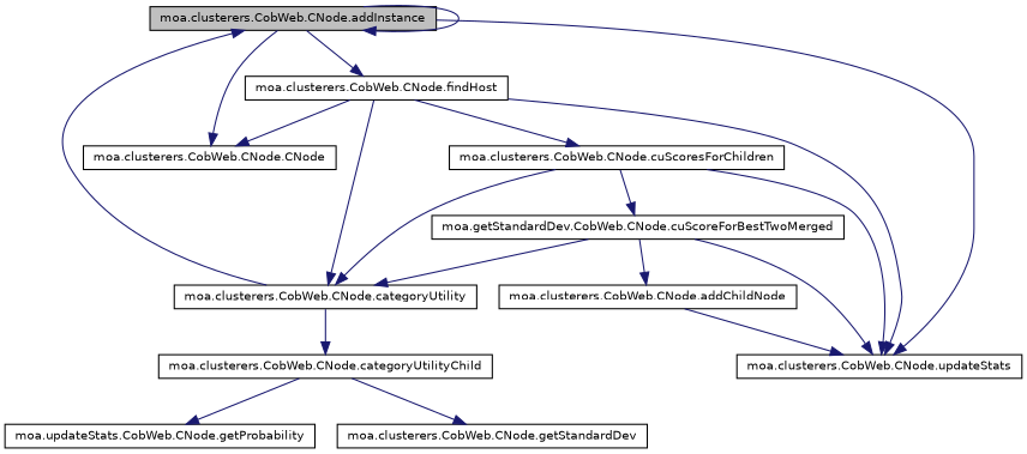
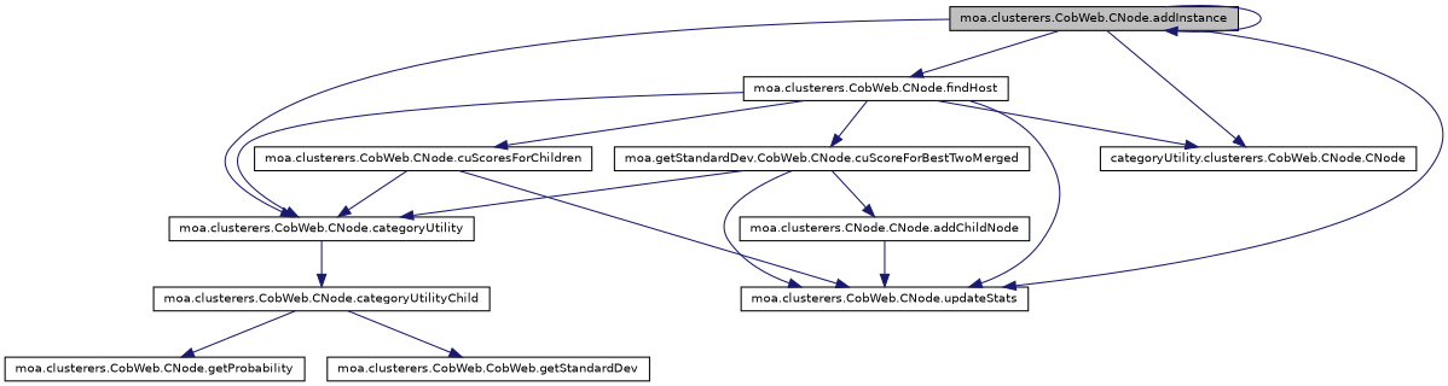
  digraph {
    rankdir=TB
    node [color=black fillcolor=white fontname=Helvetica fontsize=10 shape=record style=filled]
    edge [color=midnightblue fontname=Helvetica fontsize=10 labelfontname=Helvetica labelfontsize=10 style=solid]
    n1 [fillcolor=grey75 fontcolor=black height=0.2 label="moa.clusterers.CobWeb.CNode.addInstance" width=0.4]
    n2 [height=0.2 label="moa.clusterers.CobWeb.CNode.categoryUtility" width=0.4]
-   n3 [height=0.2 label="moa.clusterers.CobWeb.CNode.CNode" width=0.4]
+   n3 [height=0.2 label="categoryUtility.clusterers.CobWeb.CNode.CNode" width=0.4]
    n4 [height=0.2 label="moa.clusterers.CobWeb.CNode.findHost" width=0.4]
    n5 [height=0.2 label="moa.clusterers.CobWeb.CNode.updateStats" width=0.4]
    n6 [height=0.2 label="moa.clusterers.CobWeb.CNode.categoryUtilityChild" width=0.4]
    n7 [height=0.2 label="moa.getStandardDev.CobWeb.CNode.cuScoreForBestTwoMerged" width=0.4]
    n8 [height=0.2 label="moa.clusterers.CobWeb.CNode.cuScoresForChildren" width=0.4]
-   n9 [height=0.2 label="moa.updateStats.CobWeb.CNode.getProbability" width=0.4]
-   n10 [height=0.2 label="moa.clusterers.CobWeb.CNode.getStandardDev" width=0.4]
-   n11 [height=0.2 label="moa.clusterers.CobWeb.CNode.addChildNode" width=0.4]
+   n9 [height=0.2 label="moa.clusterers.CobWeb.CNode.getProbability" width=0.4]
+   n10 [height=0.2 label="moa.clusterers.CobWeb.CobWeb.getStandardDev" width=0.4]
+   n11 [height=0.2 label="moa.clusterers.CNode.CNode.addChildNode" width=0.4]
    n1 -> n1
-   n2 -> n1
+   n1 -> n2
    n1 -> n3
    n1 -> n4
    n1 -> n5
    n2 -> n6
    n4 -> n2
    n4 -> n3
    n4 -> n5
-   n8 -> n7
+   n4 -> n7
    n4 -> n8
    n6 -> n9
    n6 -> n10
    n7 -> n2
    n7 -> n5
    n7 -> n11
    n8 -> n2
    n8 -> n5
    n11 -> n5
  }
